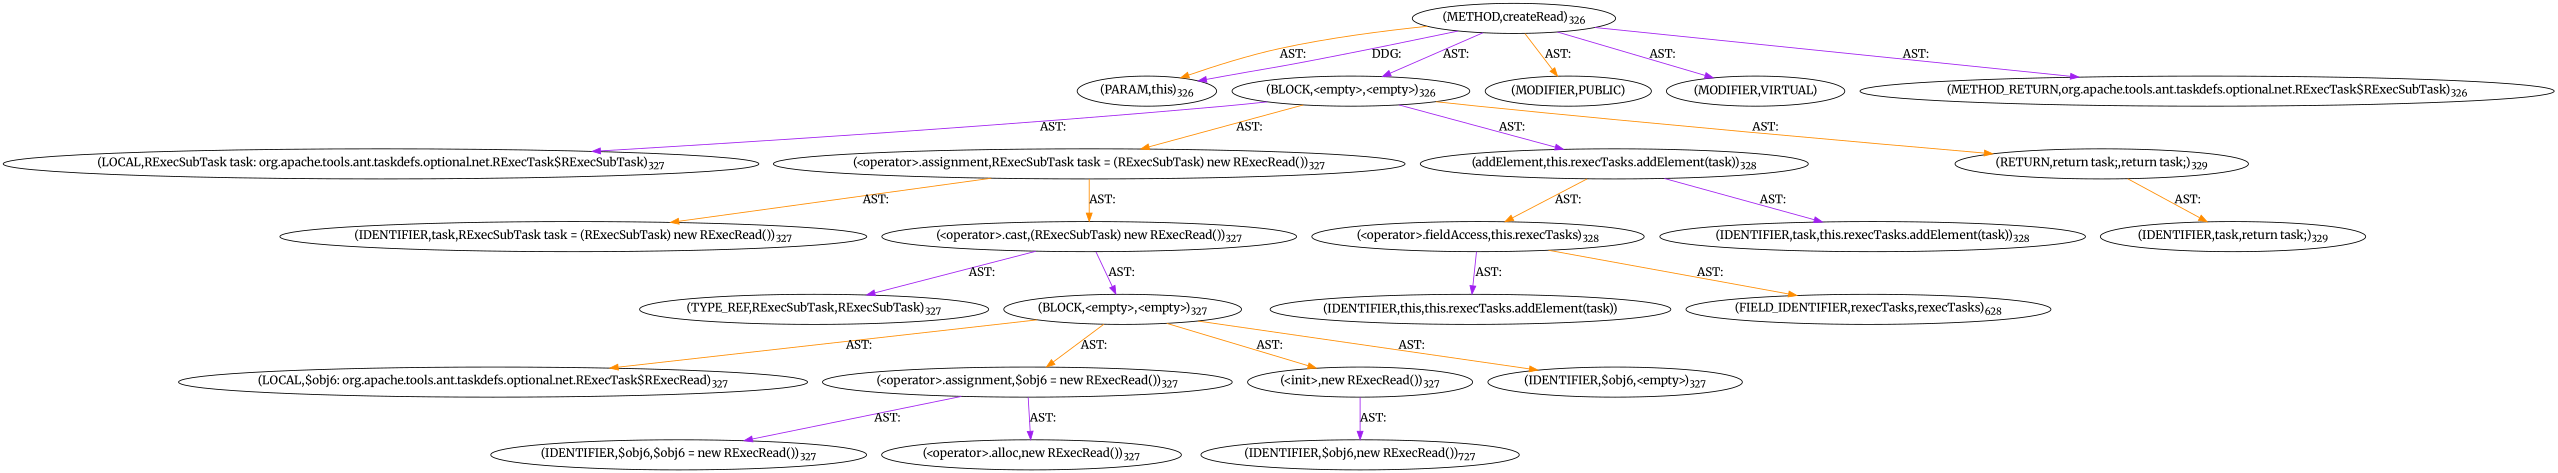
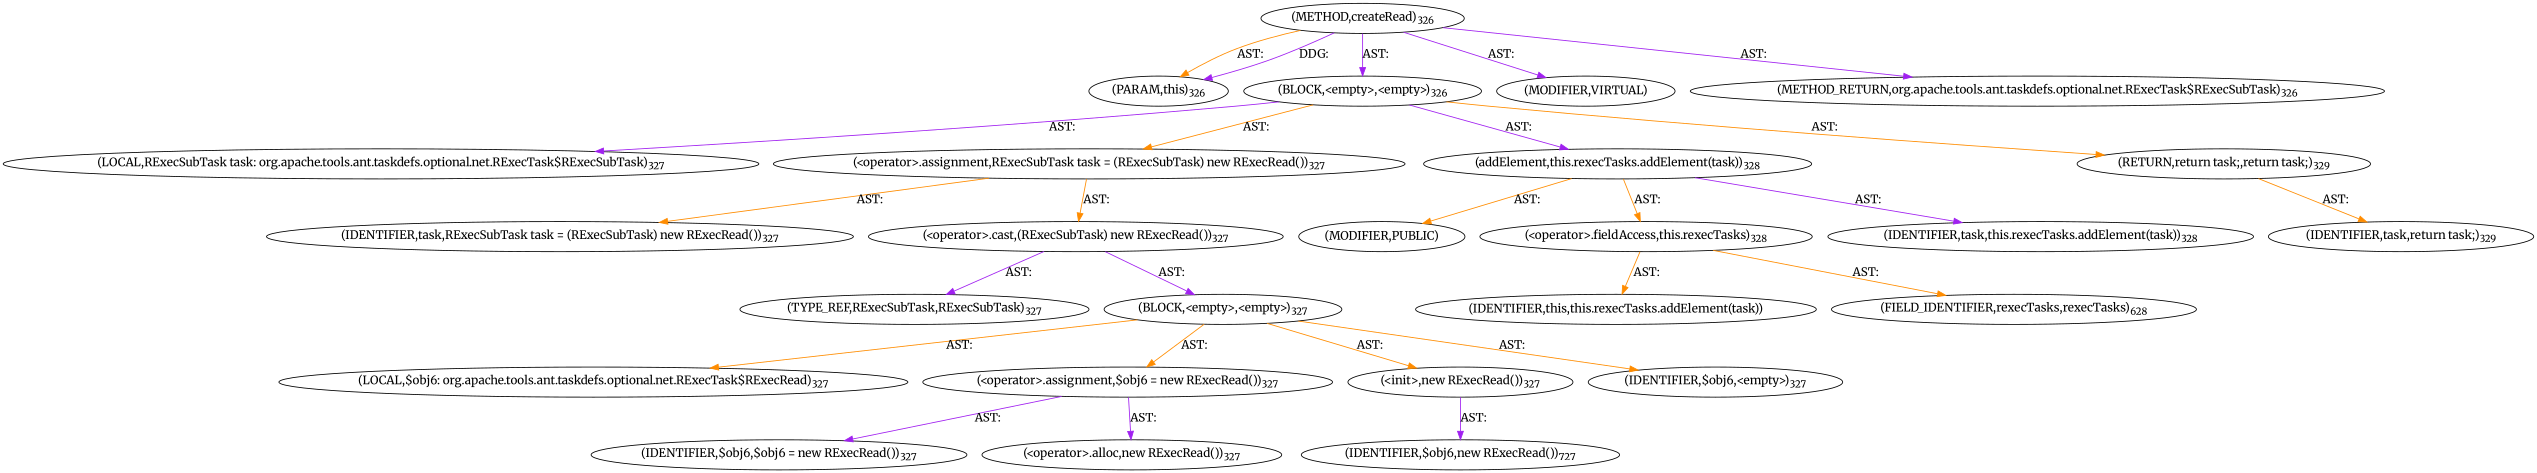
  digraph {
    fontname=Merriweather
    node [fontname=Merriweather]
    edge [color=darkorange fontname=Merriweather]
    n1 [label=<(METHOD,createRead)<SUB>326</SUB>>]
    n2 [label=<(PARAM,this)<SUB>326</SUB>>]
    n3 [label=<(BLOCK,&lt;empty&gt;,&lt;empty&gt;)<SUB>326</SUB>>]
    n4 [label=<(MODIFIER,PUBLIC)>]
    n5 [label=<(MODIFIER,VIRTUAL)>]
    n6 [label=<(METHOD_RETURN,org.apache.tools.ant.taskdefs.optional.net.RExecTask$RExecSubTask)<SUB>326</SUB>>]
    n7 [label=<(LOCAL,RExecSubTask task: org.apache.tools.ant.taskdefs.optional.net.RExecTask$RExecSubTask)<SUB>327</SUB>>]
    n8 [label=<(&lt;operator&gt;.assignment,RExecSubTask task = (RExecSubTask) new RExecRead())<SUB>327</SUB>>]
    n9 [label=<(addElement,this.rexecTasks.addElement(task))<SUB>328</SUB>>]
    n10 [label=<(RETURN,return task;,return task;)<SUB>329</SUB>>]
    n11 [label=<(IDENTIFIER,task,RExecSubTask task = (RExecSubTask) new RExecRead())<SUB>327</SUB>>]
    n12 [label=<(&lt;operator&gt;.cast,(RExecSubTask) new RExecRead())<SUB>327</SUB>>]
    n13 [label=<(&lt;operator&gt;.fieldAccess,this.rexecTasks)<SUB>328</SUB>>]
    n14 [label=<(IDENTIFIER,task,this.rexecTasks.addElement(task))<SUB>328</SUB>>]
    n15 [label=<(IDENTIFIER,task,return task;)<SUB>329</SUB>>]
    n16 [label=<(TYPE_REF,RExecSubTask,RExecSubTask)<SUB>327</SUB>>]
    n17 [label=<(BLOCK,&lt;empty&gt;,&lt;empty&gt;)<SUB>327</SUB>>]
    n18 [label=<(LOCAL,$obj6: org.apache.tools.ant.taskdefs.optional.net.RExecTask$RExecRead)<SUB>327</SUB>>]
    n19 [label=<(&lt;operator&gt;.assignment,$obj6 = new RExecRead())<SUB>327</SUB>>]
    n20 [label=<(&lt;init&gt;,new RExecRead())<SUB>327</SUB>>]
    n21 [label=<(IDENTIFIER,$obj6,&lt;empty&gt;)<SUB>327</SUB>>]
    n22 [label=<(IDENTIFIER,$obj6,$obj6 = new RExecRead())<SUB>327</SUB>>]
    n23 [label=<(&lt;operator&gt;.alloc,new RExecRead())<SUB>327</SUB>>]
    n24 [label=<(IDENTIFIER,$obj6,new RExecRead())<SUB>727</SUB>>]
    n25 [label=<(IDENTIFIER,this,this.rexecTasks.addElement(task))>]
    n26 [label=<(FIELD_IDENTIFIER,rexecTasks,rexecTasks)<SUB>628</SUB>>]
    n1 -> n2 [label="AST: "]
    n1 -> n2 [color=purple label="DDG: "]
    n1 -> n3 [color=purple label="AST: "]
-   n1 -> n4 [label="AST: "]
+   n9 -> n4 [label="AST: "]
    n1 -> n5 [color=purple label="AST: "]
    n1 -> n6 [color=purple label="AST: "]
    n3 -> n7 [color=purple label="AST: "]
    n3 -> n8 [label="AST: "]
    n3 -> n9 [color=purple label="AST: "]
    n3 -> n10 [label="AST: "]
    n8 -> n11 [label="AST: "]
    n8 -> n12 [label="AST: "]
    n9 -> n13 [label="AST: "]
    n9 -> n14 [color=purple label="AST: "]
    n10 -> n15 [label="AST: "]
    n12 -> n16 [color=purple label="AST: "]
    n12 -> n17 [color=purple label="AST: "]
-   n13 -> n25 [color=purple label="AST: "]
+   n13 -> n25 [label="AST: "]
    n13 -> n26 [label="AST: "]
    n17 -> n18 [label="AST: "]
    n17 -> n19 [label="AST: "]
    n17 -> n20 [label="AST: "]
    n17 -> n21 [label="AST: "]
    n19 -> n22 [color=purple label="AST: "]
    n19 -> n23 [color=purple label="AST: "]
    n20 -> n24 [color=purple label="AST: "]
  }
